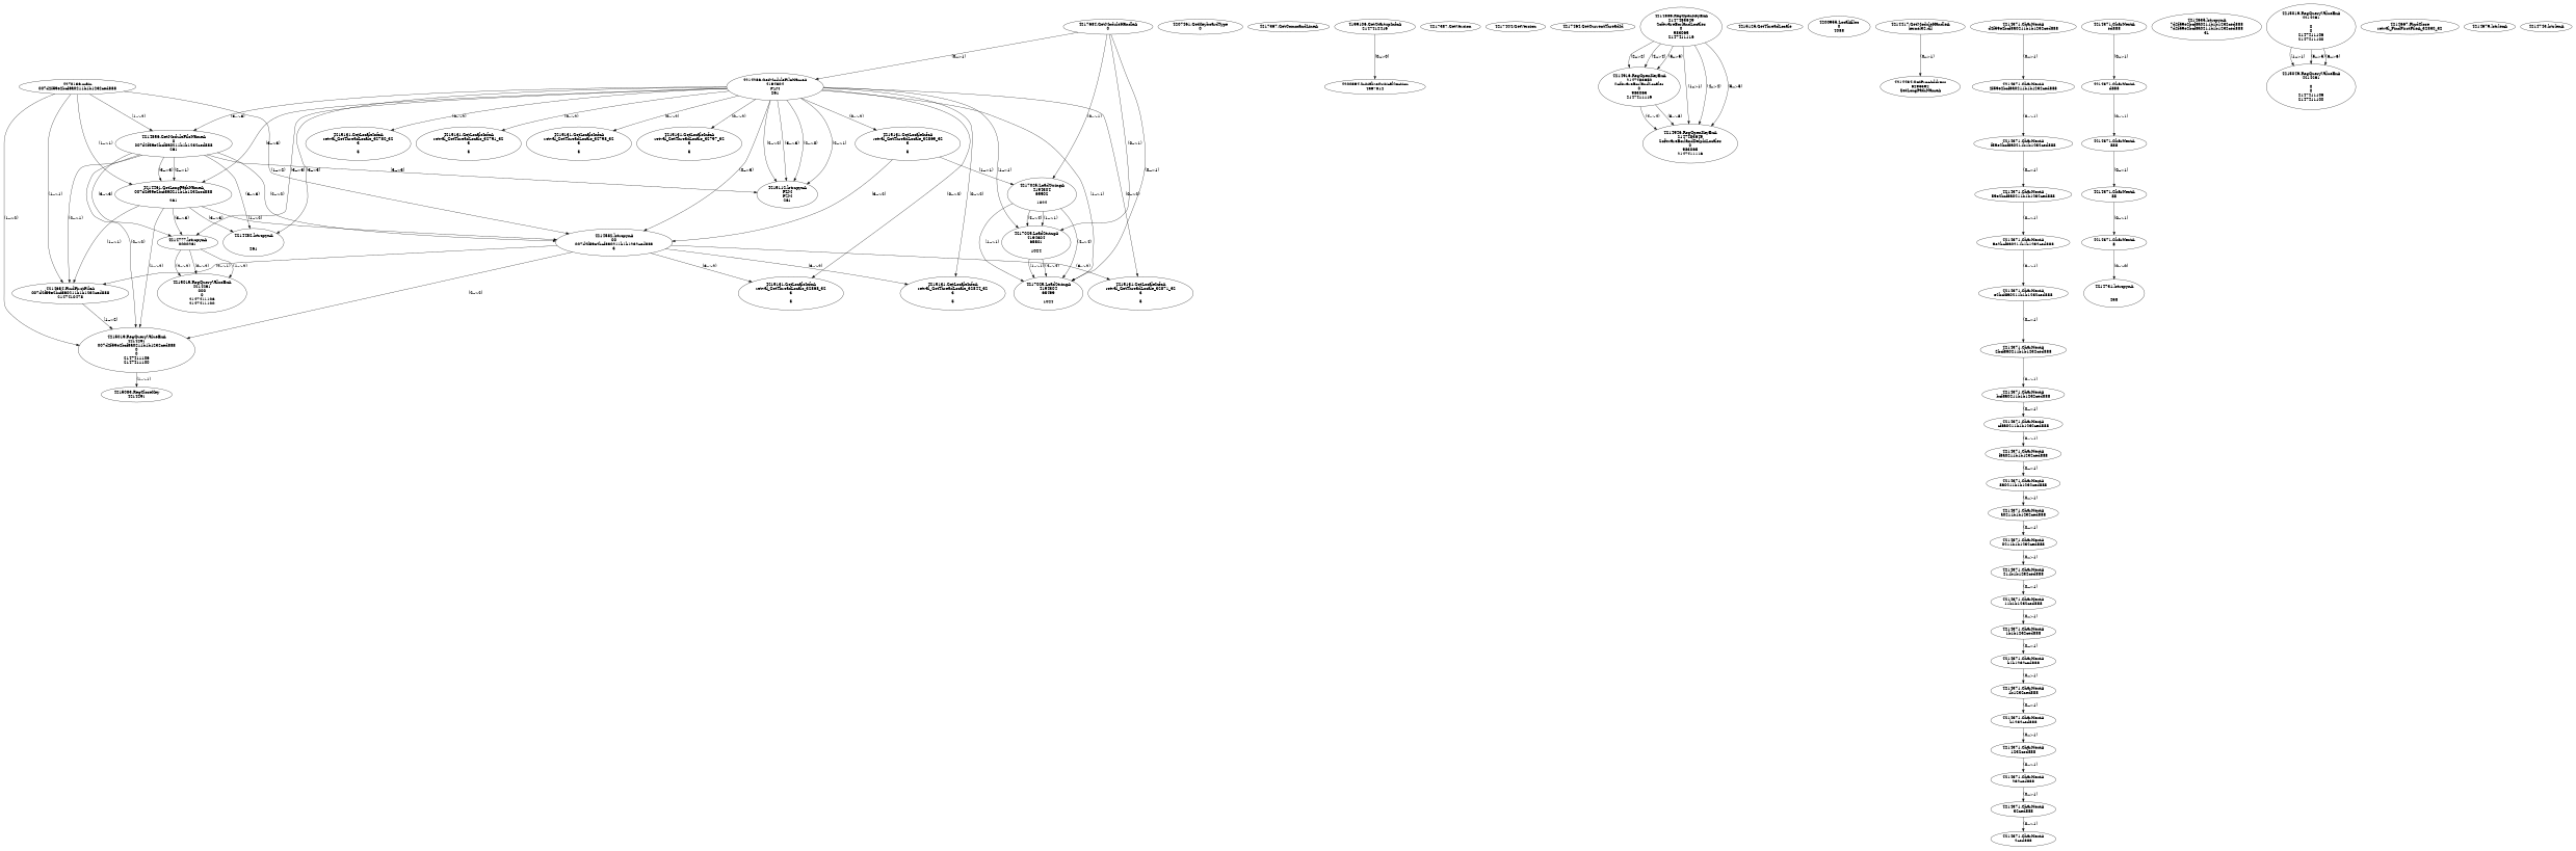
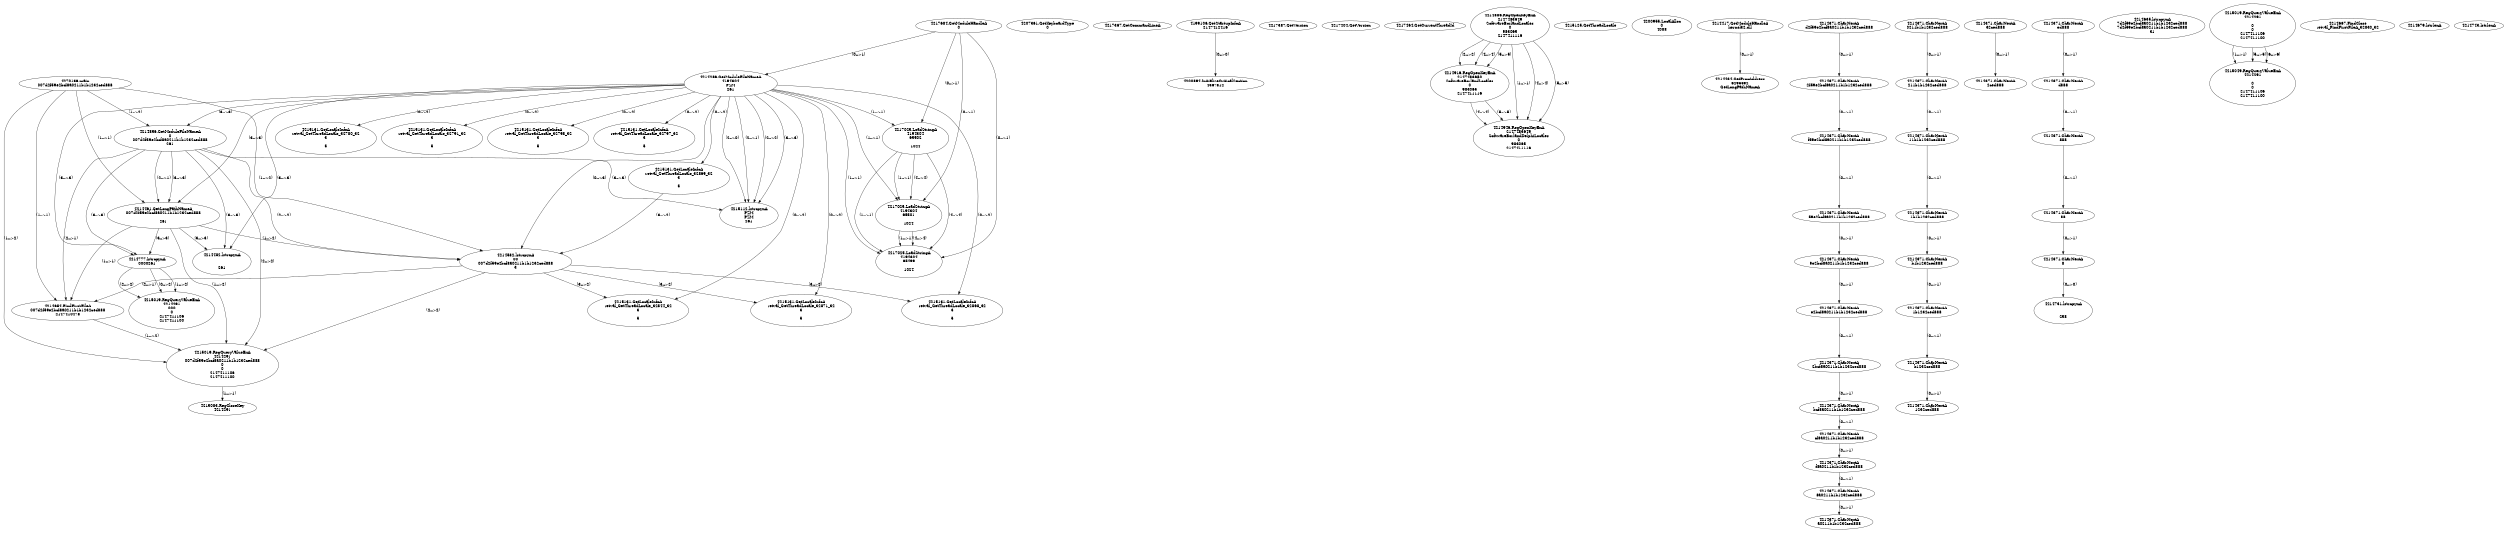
  digraph {
    n1 [label="4270136.main\n007d2f59e2bcf8a0211b1b1232ced888"]
    n2 [label="4214856.GetModuleFileNameA\n0\n007d2f59e2bcf8a0211b1b1232ced888\n261"]
    n3 [label="4214461.GetLongPathNameA\n007d2f59e2bcf8a0211b1b1232ced888\n\n261"]
    n4 [label="4214582.lstrcpynA\n00\n007d2f59e2bcf8a0211b1b1232ced888\n3"]
    n5 [label="4214654.FindFirstFileA\n007d2f59e2bcf8a0211b1b1232ced888\n2147410478"]
    n6 [label="4215019.RegQueryValueExA\n4214291\n007d2f59e2bcf8a0211b1b1232ced888\n0\n0\n2147411106\n2147411100"]
    n7 [label="4215112.lstrcpynA\nPZM\nPZM\n261"]
    n8 [label="4214482.lstrcpynA\n\n\n261"]
    n9 [label="4214777.lstrcpynA\n0000261"]
    n10 [label="4215131.GetLocaleInfoA\nretval_GetThreadLocale_32871_32\n3\n\n5"]
    n11 [label="4215131.GetLocaleInfoA\nretval_GetThreadLocale_32868_32\n3\n\n5"]
    n12 [label="4215131.GetLocaleInfoA\nretval_GetThreadLocale_32844_32\n3\n\n5"]
    n13 [label="4215083.RegCloseKey\n4214291"]
    n14 [label="4217684.GetModuleHandleA\n0"]
    n15 [label="4214286.GetModuleFileNameA\n4194304\nPZM\n261"]
    n16 [label="4217025.LoadStringA\n4194304\n65502\n\n1024"]
    n17 [label="4217025.LoadStringA\n4194304\n65501\n\n1024"]
    n18 [label="4217025.LoadStringA\n4194304\n65499\n\n1024"]
    n19 [label="4215131.GetLocaleInfoA\nretval_GetThreadLocale_32780_32\n3\n\n5"]
    n20 [label="4215131.GetLocaleInfoA\nretval_GetThreadLocale_32869_32\n3\n\n5"]
    n21 [label="4215131.GetLocaleInfoA\nretval_GetThreadLocale_32791_32\n3\n\n5"]
    n22 [label="4215131.GetLocaleInfoA\nretval_GetThreadLocale_32798_32\n3\n\n5"]
    n23 [label="4215131.GetLocaleInfoA\nretval_GetThreadLocale_32797_32\n3\n\n5"]
-   n24 [label="4207461.GetKeyboardType\n0"]
+   n24 [label="4207361.GetKeyboardType\n0"]
    n25 [label="4217367.GetCommandLineA\n"]
    n26 [label="4199106.GetStartupInfoA\n2147412416"]
    n27 [label="4200894.InitializeCriticalSection\n4367812"]
    n28 [label="4217387.GetVersion\n"]
    n29 [label="4217404.GetVersion\n"]
    n30 [label="4217464.GetCurrentThreadId\n"]
    n31 [label="4215019.RegQueryValueExA\n4214291\n000\n0\n2147411106\n2147411100"]
    n32 [label="4214886.RegOpenKeyExA\n2147483649\nSoftware\Borland\Locales\n0\n983065\n2147411116"]
    n33 [label="4214916.RegOpenKeyExA\n2147483650\nSoftware\Borland\Locales\n0\n983065\n2147411116"]
    n34 [label="4214946.RegOpenKeyExA\n2147483649\nSoftware\Borland\Delphi\Locales\n0\n983065\n2147411116"]
    n35 [label="4215125.GetThreadLocale\n"]
    n36 [label="4200955.LocalAlloc\n0\n4088"]
    n37 [label="4214417.GetModuleHandleA\nkernel32.dll"]
    n38 [label="4214434.GetProcAddress\n6295592\nGetLongPathNameA"]
    n39 [label="4214371.CharNextA\nd2f59e2bcf8a0211b1b1232ced888"]
    n40 [label="4214371.CharNextA\n2f59e2bcf8a0211b1b1232ced888"]
    n41 [label="4214371.CharNextA\nf59e2bcf8a0211b1b1232ced888"]
    n42 [label="4214371.CharNextA\n59e2bcf8a0211b1b1232ced888"]
    n43 [label="4214371.CharNextA\n9e2bcf8a0211b1b1232ced888"]
    n44 [label="4214371.CharNextA\ne2bcf8a0211b1b1232ced888"]
    n45 [label="4214371.CharNextA\n2bcf8a0211b1b1232ced888"]
    n46 [label="4214371.CharNextA\nbcf8a0211b1b1232ced888"]
    n47 [label="4214371.CharNextA\ncf8a0211b1b1232ced888"]
    n48 [label="4214371.CharNextA\nf8a0211b1b1232ced888"]
    n49 [label="4214371.CharNextA\n8a0211b1b1232ced888"]
    n50 [label="4214371.CharNextA\na0211b1b1232ced888"]
    n51 [label="4214371.CharNextA\n0211b1b1232ced888"]
    n52 [label="4214371.CharNextA\n211b1b1232ced888"]
    n53 [label="4214371.CharNextA\n11b1b1232ced888"]
    n54 [label="4214371.CharNextA\n1b1b1232ced888"]
    n55 [label="4214371.CharNextA\nb1b1232ced888"]
    n56 [label="4214371.CharNextA\n1b1232ced888"]
    n57 [label="4214371.CharNextA\nb1232ced888"]
    n58 [label="4214371.CharNextA\n1232ced888"]
-   n59 [label="4214371.CharNextA\n232ced888"]
    n60 [label="4214371.CharNextA\n32ced888"]
    n61 [label="4214371.CharNextA\n2ced888"]
    n62 [label="4214371.CharNextA\ned888"]
    n63 [label="4214371.CharNextA\nd888"]
    n64 [label="4214371.CharNextA\n888"]
    n65 [label="4214371.CharNextA\n88"]
    n66 [label="4214371.CharNextA\n8"]
    n67 [label="4214731.lstrcpynA\n\n\n258"]
    n68 [label="4214635.lstrcpynA\n7d2f59e2bcf8a0211b1b1232ced888\n7d2f59e2bcf8a0211b1b1232ced888\n31"]
    n69 [label="4215019.RegQueryValueExA\n4214291\n\n0\n0\n2147411106\n2147411100"]
    n70 [label="4215049.RegQueryValueExA\n4214291\n\n0\n0\n2147411106\n2147411100"]
    n71 [label="4214667.FindClose\nretval_FindFirstFileA_32830_32"]
    n72 [label="4214679.lstrlenA\n"]
    n73 [label="4214743.lstrlenA\n"]
    n1 -> n2 [label="(1-->2)"]
    n1 -> n3 [label="(1-->1)"]
    n1 -> n4 [label="(1-->2)"]
    n1 -> n5 [label="(1-->1)"]
    n1 -> n6 [label="(1-->2)"]
    n2 -> n3 [label="(2-->1)"]
    n2 -> n3 [label="(3-->3)"]
    n2 -> n4 [label="(2-->2)"]
    n2 -> n5 [label="(2-->1)"]
    n2 -> n6 [label="(2-->2)"]
    n2 -> n7 [label="(3-->3)"]
    n2 -> n8 [label="(3-->3)"]
    n2 -> n9 [label="(3-->3)"]
    n3 -> n4 [label="(1-->2)"]
    n3 -> n5 [label="(1-->1)"]
    n3 -> n6 [label="(1-->2)"]
    n3 -> n8 [label="(3-->3)"]
    n3 -> n9 [label="(3-->3)"]
    n4 -> n5 [label="(2-->1)"]
    n4 -> n6 [label="(2-->2)"]
    n4 -> n10 [label="(3-->2)"]
    n4 -> n11 [label="(3-->2)"]
    n4 -> n12 [label="(3-->2)"]
    n5 -> n6 [label="(1-->2)"]
    n6 -> n13 [label="(1-->1)"]
    n9 -> n31 [label="(1-->2)"]
    n9 -> n31 [label="(2-->2)"]
    n9 -> n31 [label="(0-->2)"]
    n14 -> n15 [label="(0-->1)"]
    n14 -> n16 [label="(0-->1)"]
    n14 -> n17 [label="(0-->1)"]
    n14 -> n18 [label="(0-->1)"]
    n15 -> n2 [label="(3-->3)"]
    n15 -> n3 [label="(3-->3)"]
    n15 -> n4 [label="(0-->3)"]
    n15 -> n7 [label="(2-->1)"]
    n15 -> n7 [label="(2-->2)"]
    n15 -> n7 [label="(3-->3)"]
    n15 -> n7 [label="(2-->0)"]
    n15 -> n8 [label="(3-->3)"]
    n15 -> n9 [label="(3-->3)"]
    n15 -> n10 [label="(0-->2)"]
    n15 -> n11 [label="(0-->2)"]
    n15 -> n12 [label="(0-->2)"]
-   n20 -> n16 [label="(1-->1)"]
+   n15 -> n16 [label="(1-->1)"]
    n15 -> n17 [label="(1-->1)"]
    n15 -> n18 [label="(1-->1)"]
    n15 -> n19 [label="(0-->2)"]
    n15 -> n20 [label="(0-->2)"]
    n15 -> n21 [label="(0-->2)"]
    n15 -> n22 [label="(0-->2)"]
    n15 -> n23 [label="(0-->2)"]
    n16 -> n17 [label="(1-->1)"]
    n16 -> n17 [label="(4-->4)"]
    n16 -> n18 [label="(1-->1)"]
    n16 -> n18 [label="(4-->4)"]
    n17 -> n18 [label="(1-->1)"]
    n17 -> n18 [label="(4-->4)"]
    n20 -> n4 [label="(3-->2)"]
    n26 -> n27 [label="(0-->0)"]
    n32 -> n33 [label="(2-->2)"]
    n32 -> n33 [label="(4-->4)"]
    n32 -> n33 [label="(5-->5)"]
    n32 -> n34 [label="(1-->1)"]
    n32 -> n34 [label="(4-->4)"]
    n32 -> n34 [label="(5-->5)"]
    n33 -> n34 [label="(4-->4)"]
    n33 -> n34 [label="(5-->5)"]
    n37 -> n38 [label="(0-->1)"]
    n39 -> n40 [label="(0-->1)"]
    n40 -> n41 [label="(0-->1)"]
    n41 -> n42 [label="(0-->1)"]
    n42 -> n43 [label="(0-->1)"]
    n43 -> n44 [label="(0-->1)"]
    n44 -> n45 [label="(0-->1)"]
    n45 -> n46 [label="(0-->1)"]
    n46 -> n47 [label="(0-->1)"]
    n47 -> n48 [label="(0-->1)"]
    n48 -> n49 [label="(0-->1)"]
    n49 -> n50 [label="(0-->1)"]
-   n50 -> n51 [label="(0-->1)"]
    n51 -> n52 [label="(0-->1)"]
    n52 -> n53 [label="(0-->1)"]
    n53 -> n54 [label="(0-->1)"]
    n54 -> n55 [label="(0-->1)"]
    n55 -> n56 [label="(0-->1)"]
    n56 -> n57 [label="(0-->1)"]
    n57 -> n58 [label="(0-->1)"]
-   n58 -> n59 [label="(0-->1)"]
-   n59 -> n60 [label="(0-->1)"]
    n60 -> n61 [label="(0-->1)"]
    n62 -> n63 [label="(0-->1)"]
    n63 -> n64 [label="(0-->1)"]
    n64 -> n65 [label="(0-->1)"]
    n65 -> n66 [label="(0-->1)"]
    n66 -> n67 [label="(0-->0)"]
    n69 -> n70 [label="(1-->1)"]
    n69 -> n70 [label="(5-->5)"]
    n69 -> n70 [label="(6-->6)"]
  }
